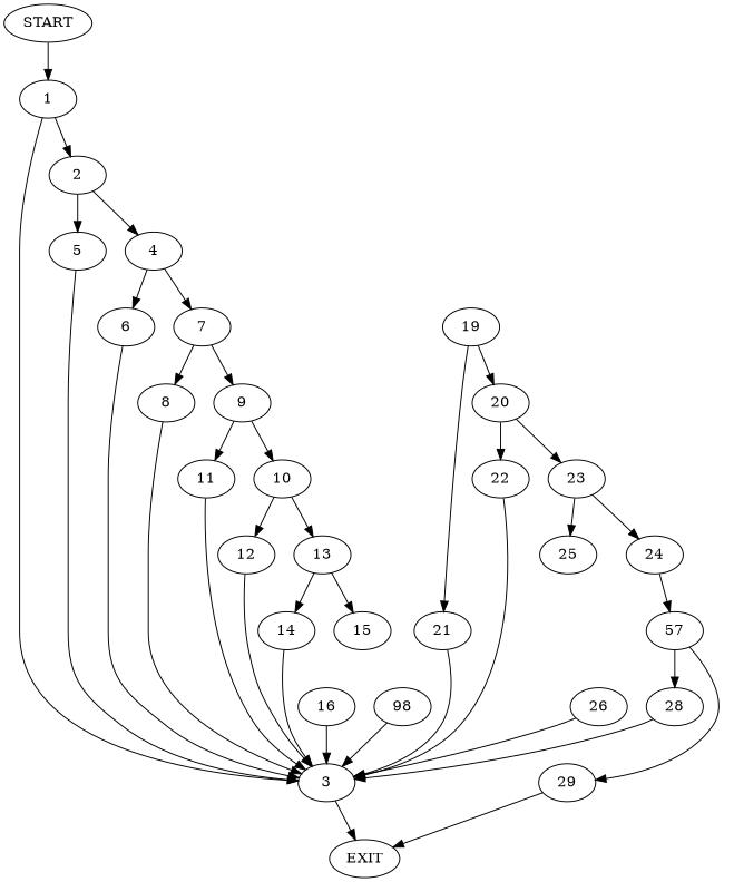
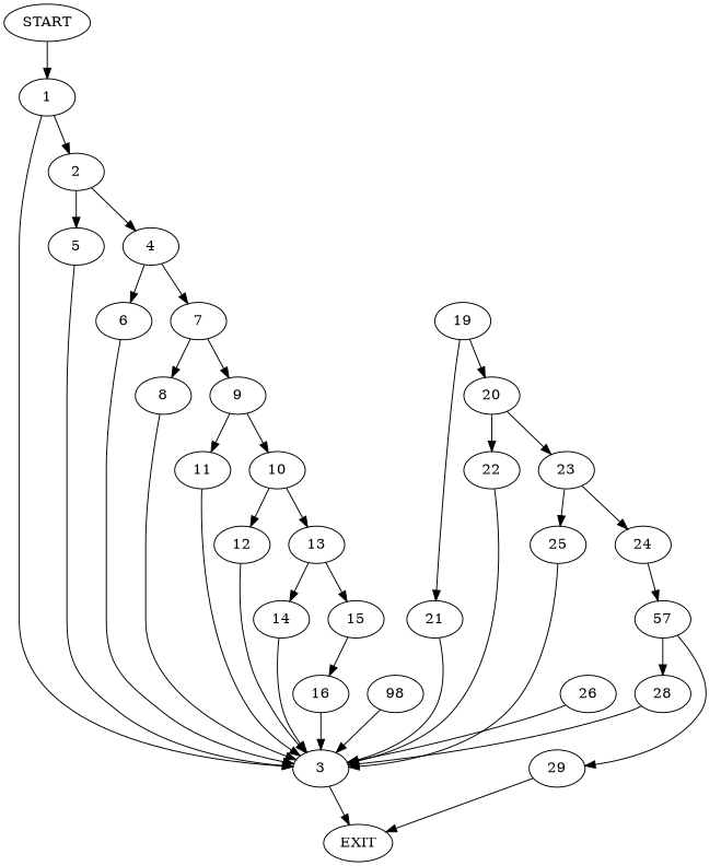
  digraph {
    n1 [label=START]
    1
    2
    3
    n5 [label=EXIT]
    4
    5
    6
    7
    8
    9
    10
    11
    12
    13
    14
    15
    16
    n19 [label=98]
    19
    20
    21
    22
    23
    24
    25
    n27 [label=57]
    26
    28
    29
    n1 -> 1
    1 -> 2
    1 -> 3
    2 -> 4
    2 -> 5
    3 -> n5
    4 -> 6
    4 -> 7
    5 -> 3
    6 -> 3
    7 -> 8
    7 -> 9
    8 -> 3
    9 -> 10
    9 -> 11
    10 -> 12
    10 -> 13
    11 -> 3
    12 -> 3
    13 -> 14
    13 -> 15
    14 -> 3
+   15 -> 16
    16 -> 3
    n19 -> 3
    19 -> 20
    19 -> 21
    20 -> 22
    20 -> 23
    21 -> 3
    22 -> 3
    23 -> 24
    23 -> 25
    24 -> n27
+   25 -> 3
    n27 -> 28
    n27 -> 29
    26 -> 3
    28 -> 3
    29 -> n5
  }
